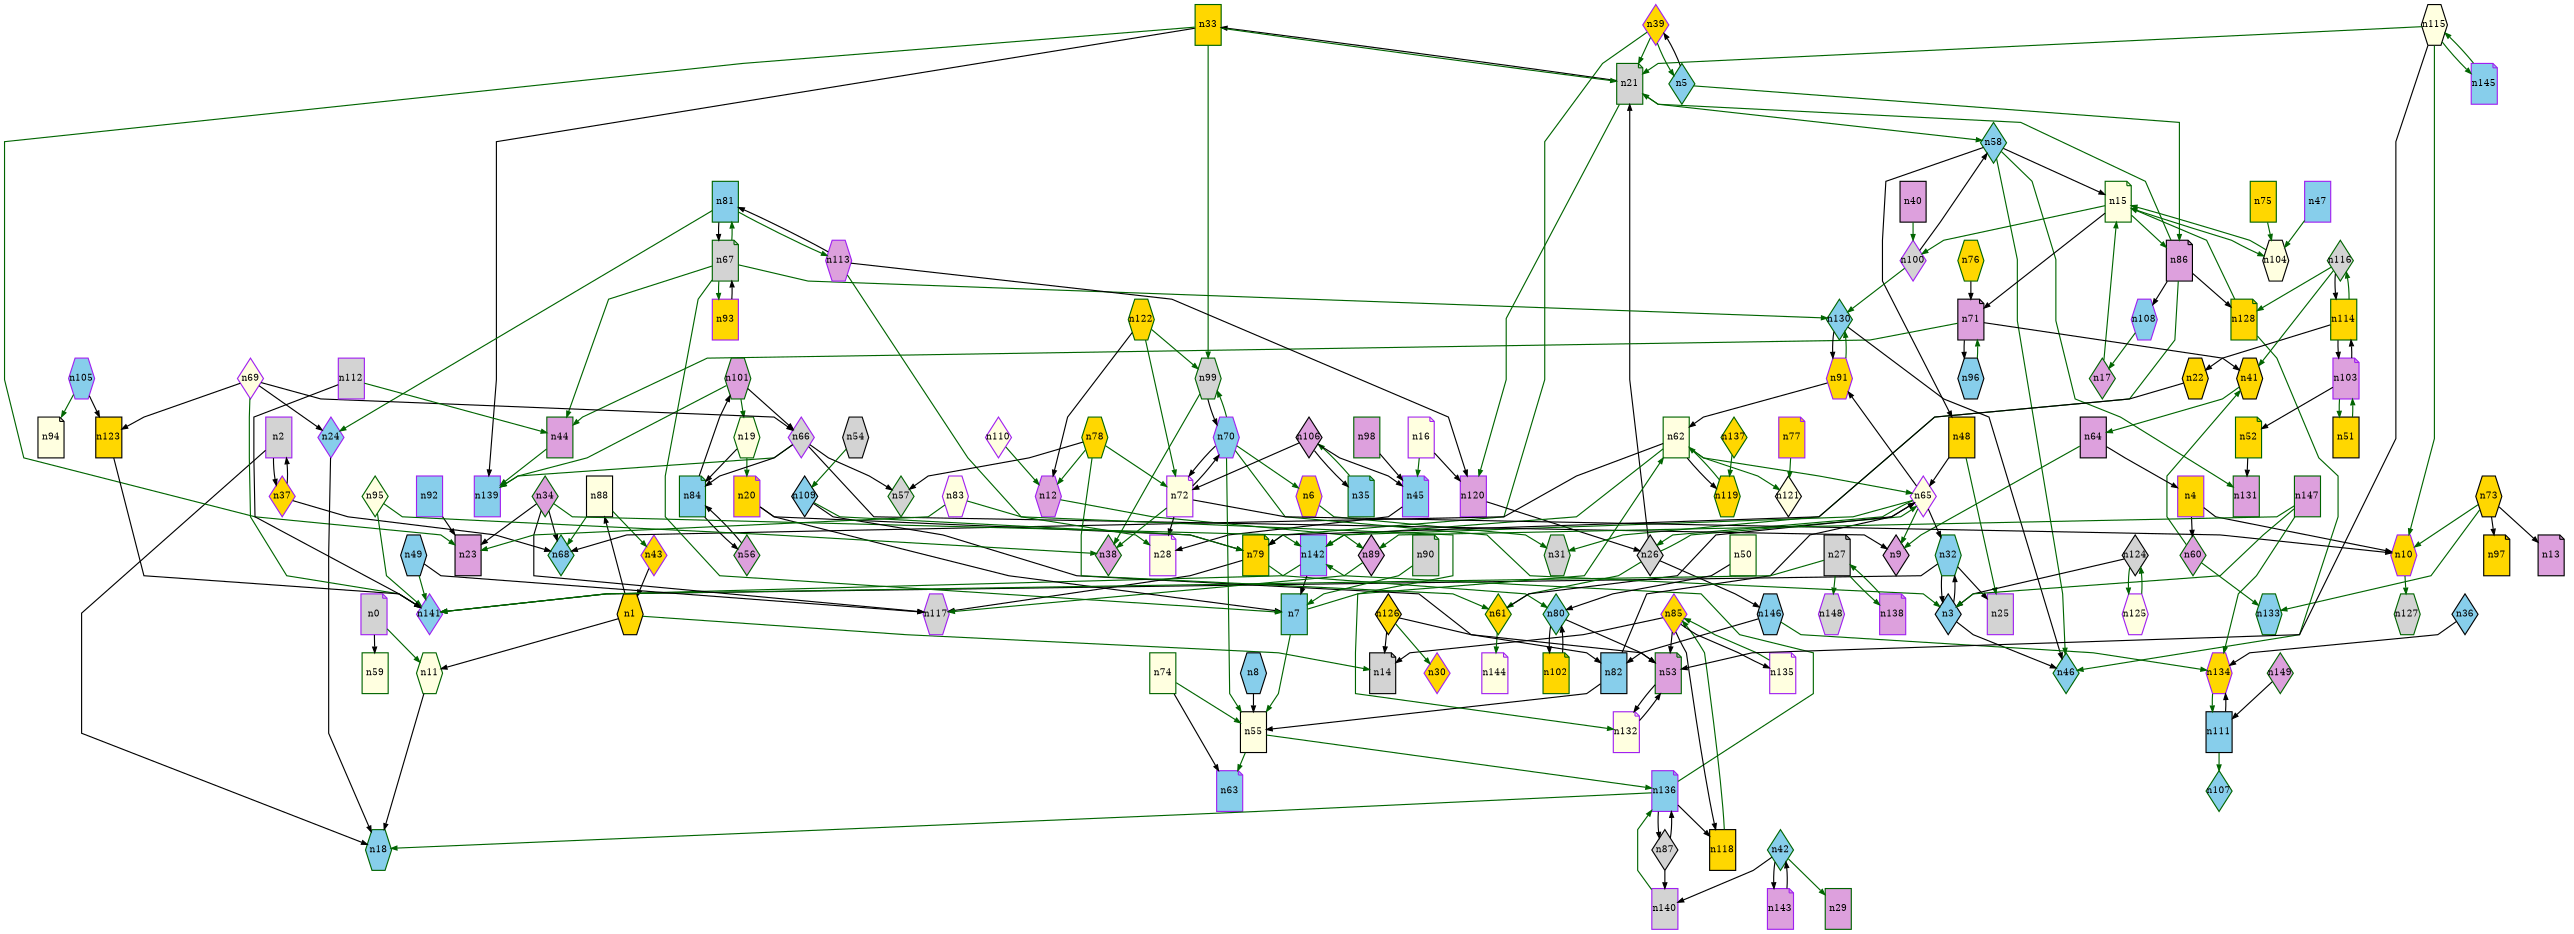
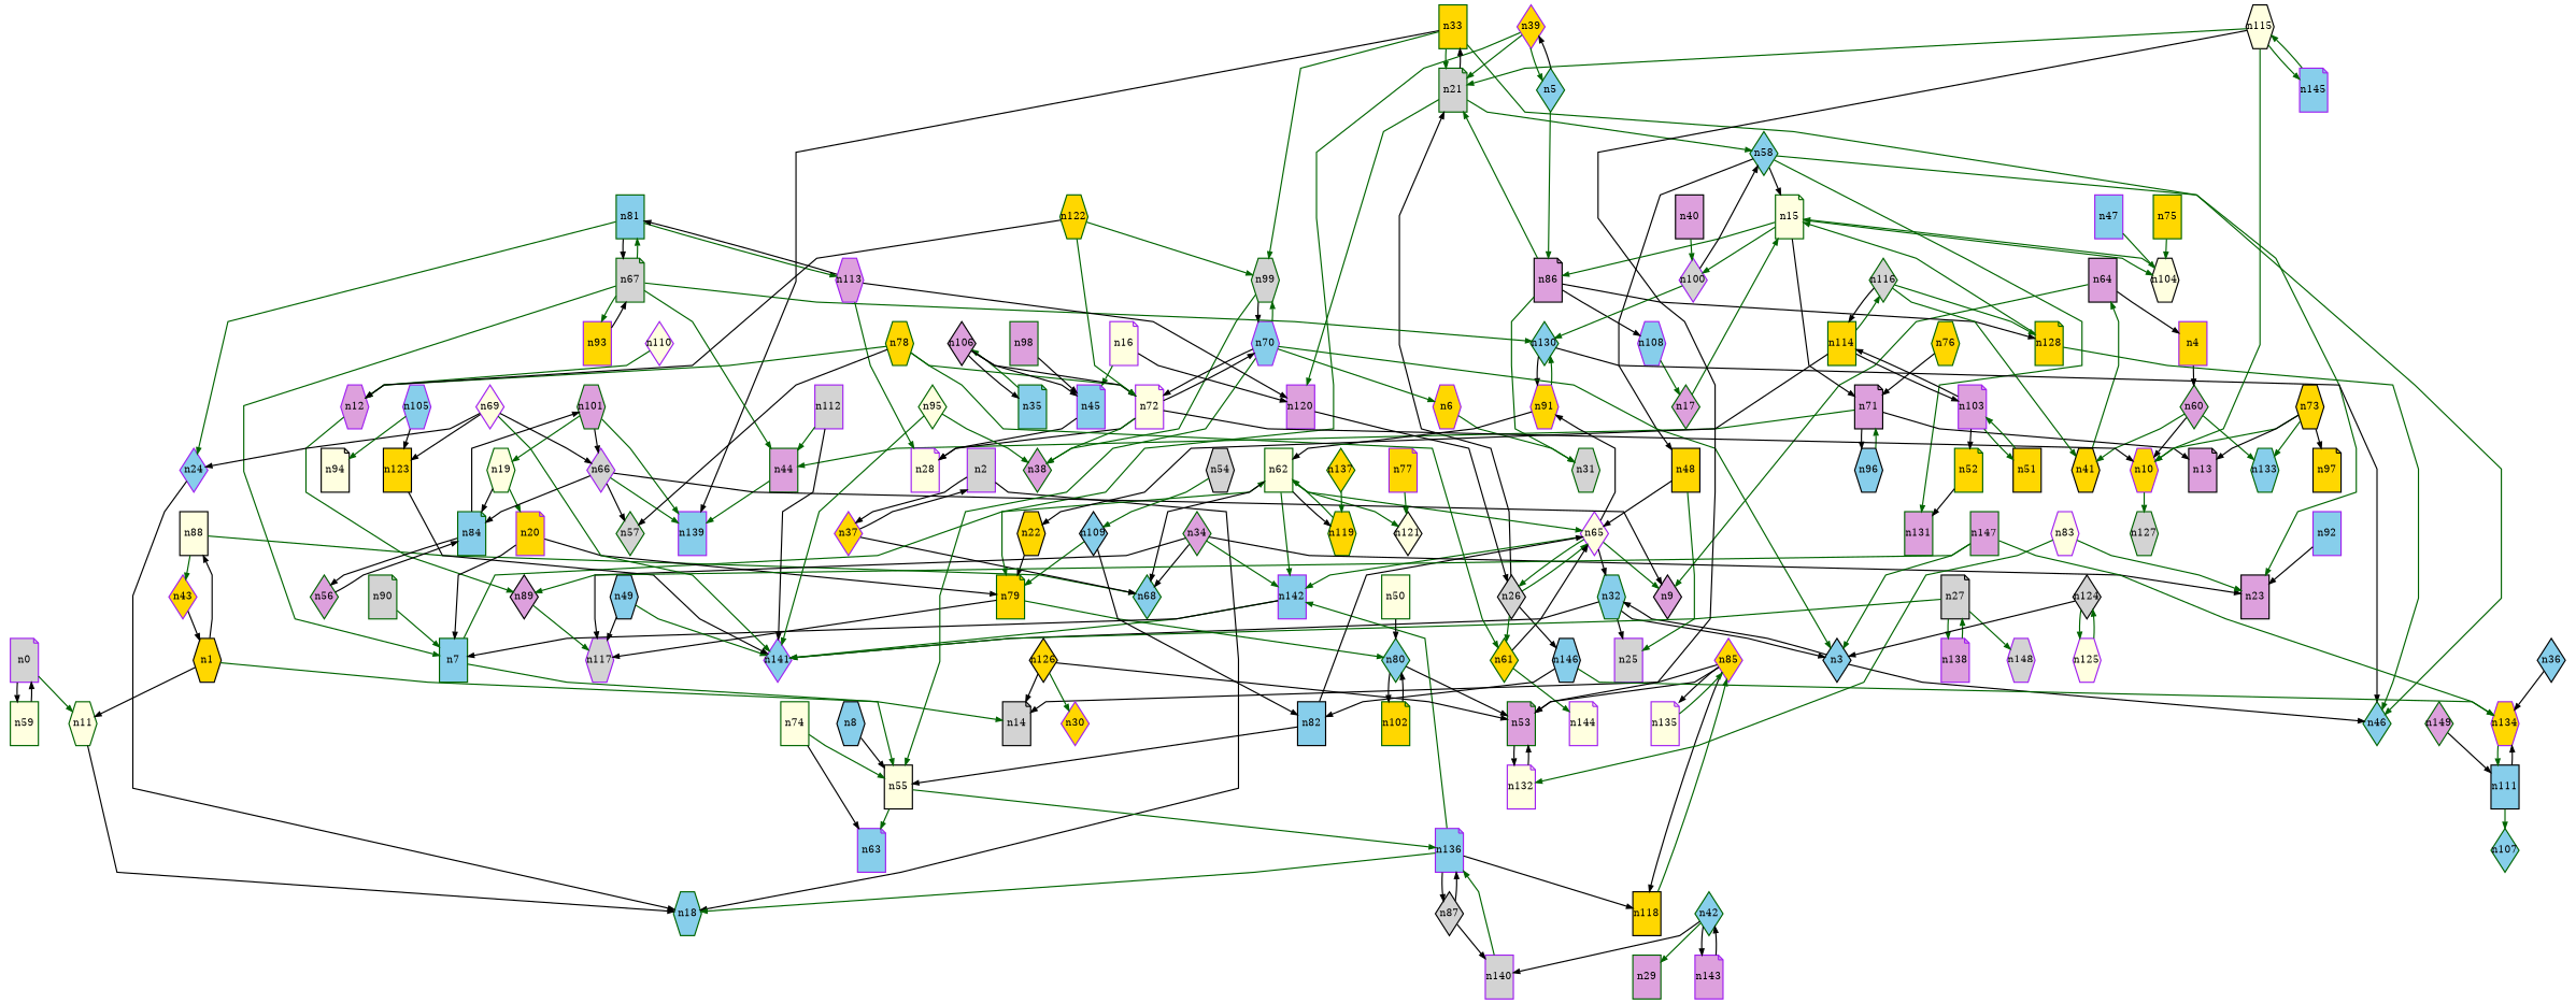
  digraph {
    fontsize=8
    nodesep=0.22
    nodesize=0.32
    ranksep=0.22
    splines=polyline
    node [color=darkgreen fillcolor=skyblue fixedsize=shape fontsize=8 shape=diamond style=filled]
    edge [arrowsize=0.5 color=darkgreen]
    n11 [fillcolor=lightyellow shape=hexagon width=0.32]
    n18 [shape=hexagon width=0.32]
    n0 [color=purple fillcolor=lightgrey shape=note width=0.32]
    n59 [fillcolor=lightyellow shape=box width=0.32]
    n1 [color=black fillcolor=gold shape=hexagon width=0.32]
    n14 [color=black fillcolor=lightgrey shape=note width=0.32]
    n88 [color=black fillcolor=lightyellow shape=box width=0.32]
    n68 [width=0.32]
    n43 [color=purple fillcolor=gold width=0.32]
    n2 [color=purple fillcolor=lightgrey shape=box width=0.32]
    n37 [color=purple fillcolor=gold width=0.32]
    n3 [color=black width=0.32]
    n46 [width=0.32]
    n32 [shape=hexagon width=0.32]
    n141 [color=purple width=0.32]
    n25 [color=purple fillcolor=lightgrey shape=box width=0.32]
    n10 [color=purple fillcolor=gold shape=hexagon width=0.32]
    n127 [fillcolor=lightgrey shape=hexagon width=0.32]
    n4 [color=purple fillcolor=gold shape=box width=0.32]
    n60 [fillcolor=plum width=0.32]
    n41 [color=black fillcolor=gold shape=hexagon width=0.32]
    n133 [shape=hexagon width=0.32]
    n64 [color=black fillcolor=plum shape=box width=0.32]
    n9 [color=black fillcolor=plum width=0.32]
    n39 [color=purple fillcolor=gold width=0.32]
    n21 [fillcolor=lightgrey shape=note width=0.32]
    n79 [fillcolor=gold shape=note width=0.32]
    n5 [width=0.32]
    n58 [width=0.32]
    n120 [color=purple fillcolor=plum shape=box width=0.32]
    n33 [fillcolor=gold shape=box width=0.32]
    n117 [color=purple fillcolor=lightgrey shape=hexagon width=0.32]
    n80 [width=0.32]
    n86 [color=black fillcolor=plum shape=note width=0.32]
    n15 [fillcolor=lightyellow shape=note width=0.32]
    n48 [color=black fillcolor=gold shape=box width=0.32]
    n131 [fillcolor=plum shape=box width=0.32]
    n26 [color=black fillcolor=lightgrey width=0.32]
    n139 [color=purple shape=box width=0.32]
    n23 [color=black fillcolor=plum shape=box width=0.32]
    n99 [fillcolor=lightgrey shape=hexagon width=0.32]
    n53 [fillcolor=plum shape=note width=0.32]
    n102 [fillcolor=gold shape=note width=0.32]
    n31 [fillcolor=lightgrey shape=hexagon width=0.32]
    n108 [color=purple shape=hexagon width=0.32]
    n128 [fillcolor=gold shape=note width=0.32]
    n17 [fillcolor=plum width=0.32]
    n71 [color=black fillcolor=plum shape=note width=0.32]
    n100 [color=purple fillcolor=lightgrey width=0.32]
    n104 [color=black fillcolor=lightyellow shape=hexagon width=0.32]
    n6 [color=purple fillcolor=gold shape=hexagon width=0.32]
    n55 [color=black fillcolor=lightyellow shape=box width=0.32]
    n63 [color=purple shape=note width=0.32]
    n136 [color=purple shape=note width=0.32]
    n142 [color=purple shape=box width=0.32]
    n118 [color=black fillcolor=gold shape=box width=0.32]
    n87 [color=black fillcolor=lightgrey width=0.32]
    n7 [shape=box width=0.32]
    n85 [color=purple fillcolor=gold width=0.32]
    n140 [color=purple fillcolor=lightgrey shape=box width=0.32]
    n62 [fillcolor=lightyellow shape=box width=0.32]
    n65 [color=purple fillcolor=lightyellow width=0.32]
    n119 [fillcolor=gold shape=hexagon width=0.32]
    n121 [color=black fillcolor=lightyellow width=0.32]
    n91 [color=purple fillcolor=gold shape=hexagon width=0.32]
    n8 [color=black shape=hexagon width=0.32]
    n89 [color=black fillcolor=plum width=0.32]
    n12 [color=purple fillcolor=plum shape=hexagon width=0.32]
    n13 [color=black fillcolor=plum shape=note width=0.32]
    n44 [fillcolor=plum shape=box width=0.32]
    n96 [color=black shape=hexagon width=0.32]
    n130 [width=0.32]
    n45 [color=purple shape=note width=0.32]
    n28 [color=purple fillcolor=lightyellow shape=note width=0.32]
    n16 [color=purple fillcolor=lightyellow shape=note width=0.32]
    n61 [fillcolor=gold width=0.32]
    n146 [color=black shape=hexagon width=0.32]
    n144 [color=purple fillcolor=lightyellow shape=note width=0.32]
    n82 [color=black shape=box width=0.32]
    n134 [color=purple fillcolor=gold shape=hexagon width=0.32]
    n20 [color=purple fillcolor=gold shape=note width=0.32]
    n19 [fillcolor=lightyellow shape=hexagon width=0.32]
    n84 [shape=note width=0.32]
    n56 [fillcolor=plum width=0.32]
    n101 [fillcolor=plum shape=hexagon width=0.32]
    n66 [color=purple fillcolor=lightgrey width=0.32]
    n132 [color=purple fillcolor=lightyellow shape=note width=0.32]
    n38 [fillcolor=plum width=0.32]
    n70 [color=purple shape=hexagon width=0.32]
    n22 [color=black fillcolor=gold shape=hexagon width=0.32]
    n24 [color=purple width=0.32]
    n111 [color=black shape=box width=0.32]
    n107 [width=0.32]
    n138 [color=purple fillcolor=plum shape=note width=0.32]
    n27 [color=black fillcolor=lightgrey shape=note width=0.32]
    n148 [color=purple fillcolor=lightgrey shape=hexagon width=0.32]
    n72 [color=purple fillcolor=lightyellow shape=note width=0.32]
    n34 [fillcolor=plum width=0.32]
    n36 [color=black width=0.32]
    n40 [color=black fillcolor=plum shape=box width=0.32]
    n42 [width=0.32]
    n29 [fillcolor=plum shape=box width=0.32]
    n143 [color=purple fillcolor=plum shape=note width=0.32]
    n47 [color=purple shape=box width=0.32]
    n49 [color=black shape=hexagon width=0.32]
    n50 [fillcolor=lightyellow shape=box width=0.32]
    n52 [fillcolor=gold shape=note width=0.32]
    n109 [color=black width=0.32]
    n54 [color=black fillcolor=lightgrey shape=hexagon width=0.32]
    n57 [fillcolor=lightgrey width=0.32]
    n67 [fillcolor=lightgrey shape=note width=0.32]
    n93 [color=purple fillcolor=gold shape=box width=0.32]
    n81 [shape=box width=0.32]
    n113 [color=purple fillcolor=plum shape=hexagon width=0.32]
    n69 [color=purple fillcolor=lightyellow width=0.32]
    n123 [color=black fillcolor=gold shape=box width=0.32]
    n73 [color=black fillcolor=gold shape=hexagon width=0.32]
    n97 [color=black fillcolor=gold shape=note width=0.32]
    n74 [fillcolor=lightyellow shape=box width=0.32]
    n75 [fillcolor=gold shape=box width=0.32]
    n76 [fillcolor=gold shape=hexagon width=0.32]
    n77 [color=purple fillcolor=gold shape=note width=0.32]
    n78 [fillcolor=gold shape=hexagon width=0.32]
    n83 [color=purple fillcolor=lightyellow shape=hexagon width=0.32]
    n135 [color=purple fillcolor=lightyellow shape=note width=0.32]
    n90 [fillcolor=lightgrey shape=note width=0.32]
    n92 [color=purple shape=box width=0.32]
    n95 [fillcolor=lightyellow width=0.32]
    n98 [fillcolor=plum shape=box width=0.32]
    n51 [color=black fillcolor=gold shape=box width=0.32]
    n103 [color=purple fillcolor=plum shape=note width=0.32]
    n114 [fillcolor=gold shape=box width=0.32]
    n116 [fillcolor=lightgrey width=0.32]
    n105 [color=purple shape=hexagon width=0.32]
    n94 [color=black fillcolor=lightyellow shape=note width=0.32]
    n35 [shape=note width=0.32]
    n106 [color=black fillcolor=plum width=0.32]
    n110 [color=purple fillcolor=lightyellow width=0.32]
    n112 [color=purple fillcolor=lightgrey shape=box width=0.32]
    n115 [color=black fillcolor=lightyellow shape=hexagon width=0.32]
    n145 [color=purple shape=note width=0.32]
    n122 [fillcolor=gold shape=hexagon width=0.32]
    n124 [color=black fillcolor=lightgrey width=0.32]
    n125 [color=purple fillcolor=lightyellow shape=hexagon width=0.32]
    n126 [color=black fillcolor=gold width=0.32]
    n30 [color=purple fillcolor=gold width=0.32]
    n137 [fillcolor=gold width=0.32]
    n147 [fillcolor=plum shape=box width=0.32]
    n149 [fillcolor=plum width=0.32]
    n11 -> n18 [color=black]
    n0 -> n11
    n0 -> n59 [color=black]
+   n59 -> n0 [color=black]
    n1 -> n11 [color=black]
    n1 -> n14
    n1 -> n88 [color=black]
    n88 -> n68
    n88 -> n43
    n43 -> n1 [color=black]
    n2 -> n18 [color=black]
    n2 -> n37 [color=black]
    n37 -> n68 [color=black]
    n37 -> n2 [color=black]
    n3 -> n46 [color=black]
    n3 -> n32 [color=black]
    n32 -> n3 [color=black]
    n32 -> n141 [color=black]
    n32 -> n25 [color=black]
    n10 -> n127
-   n4 -> n10 [color=black]
+   n60 -> n10 [color=black]
    n4 -> n60 [color=black]
    n60 -> n41
    n60 -> n133
    n41 -> n64
    n64 -> n4 [color=black]
    n64 -> n9
    n39 -> n21
    n39 -> n79
    n39 -> n5
    n21 -> n58
    n21 -> n120
    n21 -> n33 [color=black]
    n79 -> n117 [color=black]
    n79 -> n80
    n5 -> n39 [color=black]
    n5 -> n86
    n58 -> n46
    n58 -> n15 [color=black]
    n58 -> n48 [color=black]
    n58 -> n131
    n120 -> n26 [color=black]
    n33 -> n21
    n33 -> n139 [color=black]
    n33 -> n23
    n33 -> n99
    n80 -> n53 [color=black]
    n80 -> n102 [color=black]
    n86 -> n21
    n86 -> n31
    n86 -> n108 [color=black]
    n86 -> n128 [color=black]
    n15 -> n86
    n15 -> n71 [color=black]
    n15 -> n100
    n15 -> n104
    n48 -> n25
    n48 -> n65 [color=black]
    n26 -> n21 [color=black]
    n26 -> n65
    n26 -> n61
    n26 -> n146 [color=black]
    n99 -> n38
    n99 -> n70 [color=black]
    n53 -> n132 [color=black]
    n102 -> n80 [color=black]
    n108 -> n17
    n128 -> n46
    n128 -> n15
    n17 -> n15
-   n71 -> n41 [color=black]
+   n71 -> n13 [color=black]
    n71 -> n44
    n71 -> n96 [color=black]
    n100 -> n58 [color=black]
    n100 -> n130
    n104 -> n15
    n6 -> n31
    n55 -> n63
    n55 -> n136
    n136 -> n18
    n136 -> n142
    n136 -> n118 [color=black]
    n136 -> n87 [color=black]
    n142 -> n141
    n142 -> n7 [color=black]
    n118 -> n85
    n87 -> n136 [color=black]
    n87 -> n140 [color=black]
    n7 -> n55
    n7 -> n62
    n85 -> n14 [color=black]
    n85 -> n53 [color=black]
    n85 -> n118 [color=black]
    n85 -> n135 [color=black]
    n140 -> n136
    n62 -> n68 [color=black]
    n62 -> n142
    n62 -> n65
    n62 -> n119 [color=black]
    n62 -> n121
    n65 -> n32 [color=black]
    n65 -> n9
    n65 -> n26
    n65 -> n142
    n65 -> n91 [color=black]
    n119 -> n62
    n91 -> n62 [color=black]
    n91 -> n130
    n8 -> n55 [color=black]
    n89 -> n117
    n12 -> n89
    n44 -> n139
    n96 -> n71
    n130 -> n46 [color=black]
    n130 -> n91 [color=black]
    n45 -> n28 [color=black]
    n16 -> n120 [color=black]
    n16 -> n45
    n61 -> n65 [color=black]
    n61 -> n144
    n146 -> n82 [color=black]
    n146 -> n134
    n82 -> n55 [color=black]
    n82 -> n65 [color=black]
    n134 -> n111
    n20 -> n79 [color=black]
    n20 -> n7 [color=black]
    n19 -> n20
    n19 -> n84 [color=black]
    n84 -> n56 [color=black]
    n84 -> n101 [color=black]
    n56 -> n84 [color=black]
    n101 -> n139
    n101 -> n19
    n101 -> n66 [color=black]
    n66 -> n9 [color=black]
    n66 -> n139
    n66 -> n84 [color=black]
    n66 -> n57 [color=black]
    n132 -> n53 [color=black]
    n70 -> n3
    n70 -> n99
    n70 -> n6
    n70 -> n55
    n70 -> n72 [color=black]
    n22 -> n79 [color=black]
    n24 -> n18 [color=black]
    n111 -> n134 [color=black]
    n111 -> n107
    n138 -> n27
    n27 -> n141
    n27 -> n138
    n27 -> n148
    n72 -> n10 [color=black]
    n72 -> n28 [color=black]
    n72 -> n38
    n72 -> n70 [color=black]
    n34 -> n68 [color=black]
    n34 -> n117 [color=black]
    n34 -> n23 [color=black]
    n34 -> n142
    n36 -> n134 [color=black]
    n40 -> n100
    n42 -> n140 [color=black]
    n42 -> n29
    n42 -> n143 [color=black]
    n143 -> n42 [color=black]
    n47 -> n104
    n49 -> n141
    n49 -> n117 [color=black]
    n50 -> n80 [color=black]
    n52 -> n131 [color=black]
    n109 -> n79
    n109 -> n82 [color=black]
    n54 -> n109
    n67 -> n7
    n67 -> n44
    n67 -> n130
    n67 -> n93
    n67 -> n81
    n93 -> n67 [color=black]
    n81 -> n24
    n81 -> n67 [color=black]
    n81 -> n113
    n113 -> n120 [color=black]
    n113 -> n28
    n113 -> n81 [color=black]
    n69 -> n141
    n69 -> n66 [color=black]
    n69 -> n24 [color=black]
    n69 -> n123 [color=black]
    n123 -> n141 [color=black]
    n73 -> n10
    n73 -> n133
    n73 -> n13 [color=black]
    n73 -> n97 [color=black]
    n74 -> n55
    n74 -> n63 [color=black]
    n75 -> n104
    n76 -> n71 [color=black]
    n77 -> n121
    n78 -> n12
    n78 -> n61
    n78 -> n72
    n78 -> n57 [color=black]
    n83 -> n23
    n83 -> n132
    n135 -> n85
    n90 -> n7
    n92 -> n23 [color=black]
    n95 -> n141
    n95 -> n38
    n98 -> n45 [color=black]
    n51 -> n103
    n103 -> n52 [color=black]
    n103 -> n51
    n103 -> n114 [color=black]
    n114 -> n22 [color=black]
    n114 -> n103 [color=black]
    n114 -> n116
    n116 -> n41
    n116 -> n128
    n116 -> n114 [color=black]
    n105 -> n123 [color=black]
    n105 -> n94
    n35 -> n106
    n106 -> n45 [color=black]
    n106 -> n72 [color=black]
    n106 -> n35 [color=black]
    n110 -> n12
    n112 -> n141 [color=black]
    n112 -> n44
    n115 -> n10
    n115 -> n21
    n115 -> n53 [color=black]
    n115 -> n145
    n145 -> n115
    n122 -> n99
    n122 -> n12 [color=black]
    n122 -> n72
    n124 -> n3 [color=black]
    n124 -> n125
    n125 -> n124
    n126 -> n14 [color=black]
    n126 -> n53 [color=black]
    n126 -> n30
    n137 -> n119
    n147 -> n3
    n147 -> n89
    n147 -> n134
    n149 -> n111 [color=black]
  }
